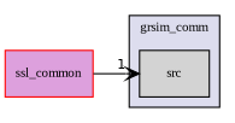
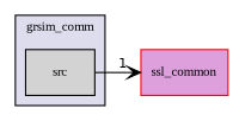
  digraph {
    compound=true
    rankdir=LR
    fontname="Liberation Serif"
    node [fontname="Liberation Serif" fontsize=10 shape=box style=filled]
    n1 [fillcolor=lightgrey label=src pencolor=black]
    n2 [color=red fillcolor=plum label=ssl_common]
    subgraph cluster_1 {
      bgcolor="#ddddee"
      fontsize=10
      label=grsim_comm
      pencolor=black
      n1
    }
-   n2 -> n1 [headlabel=1 labeldistance=1.5 labelfontname=Helvetica labelfontsize=10 arrowhead=vee fontname="Liberation Serif"]
+   n1 -> n2 [headlabel=1 labeldistance=1.5 labelfontname=Helvetica labelfontsize=10 arrowhead=vee fontname="Liberation Serif"]
  }
